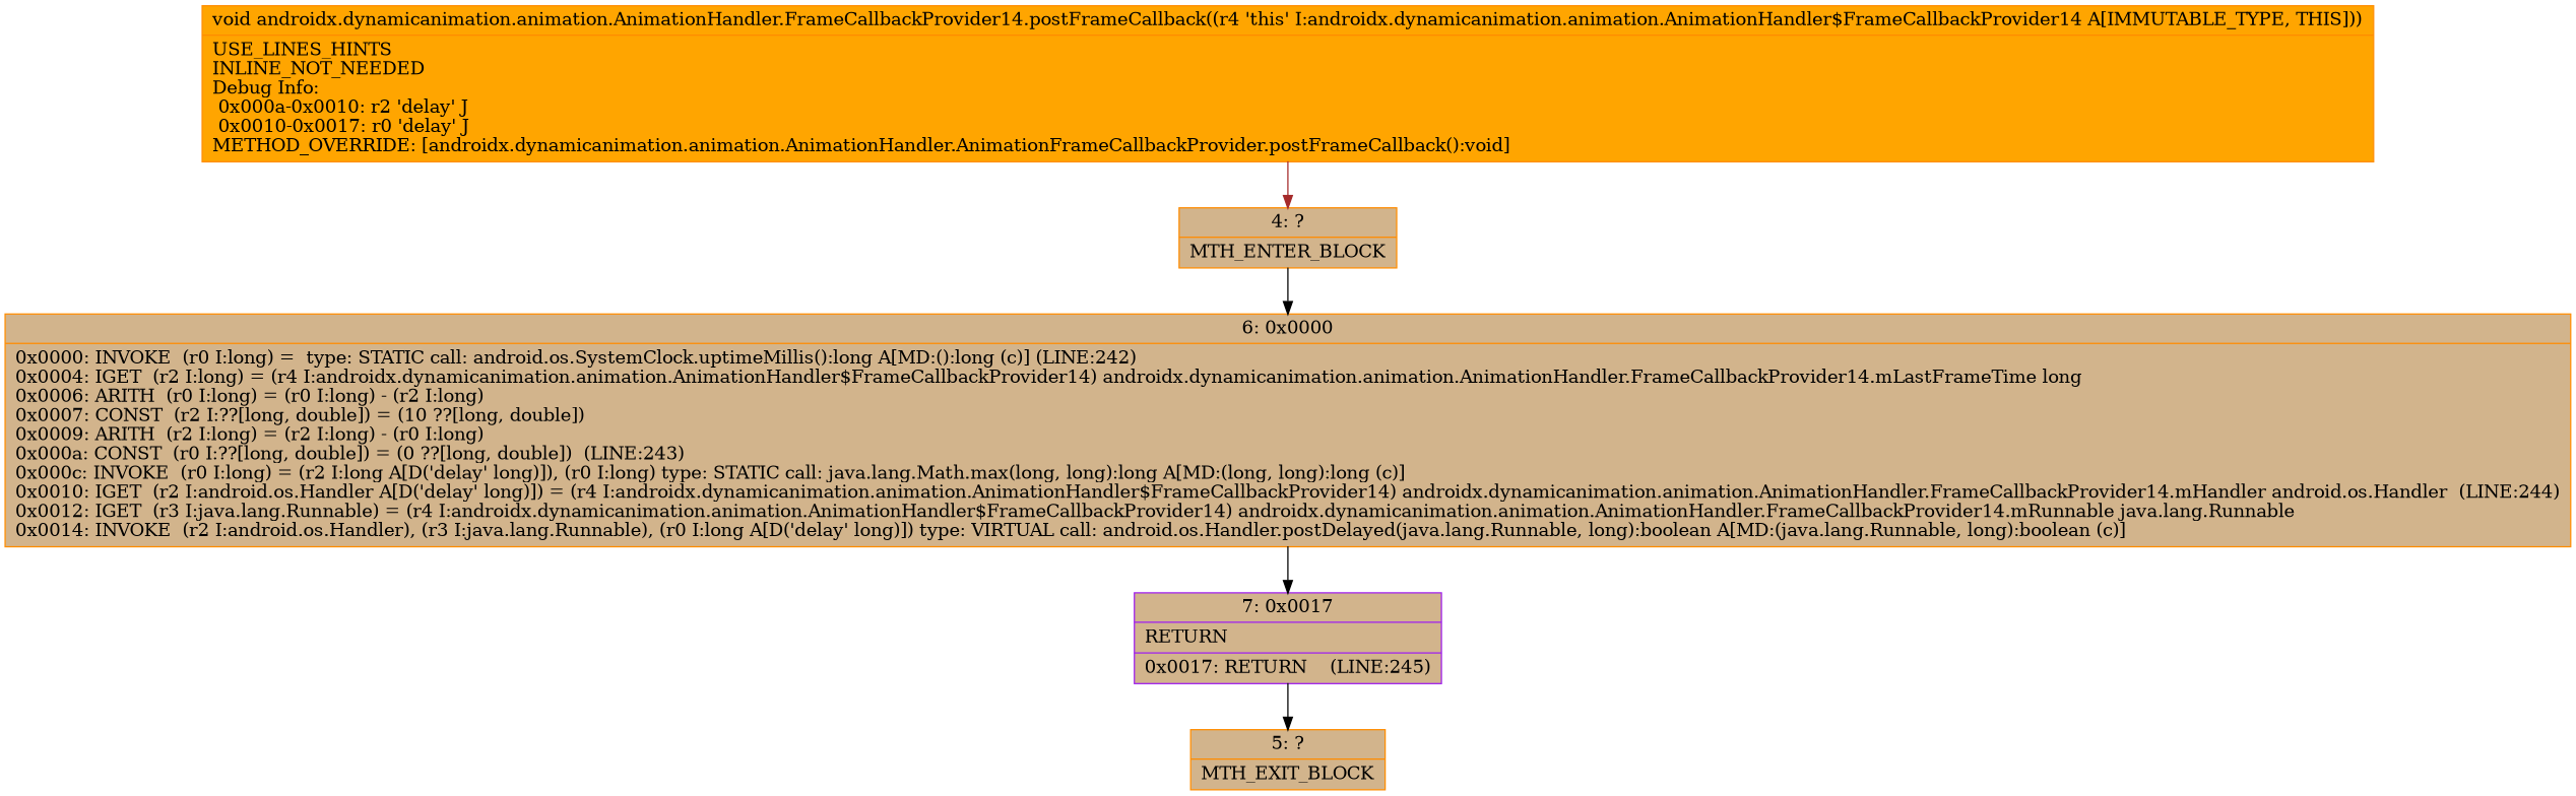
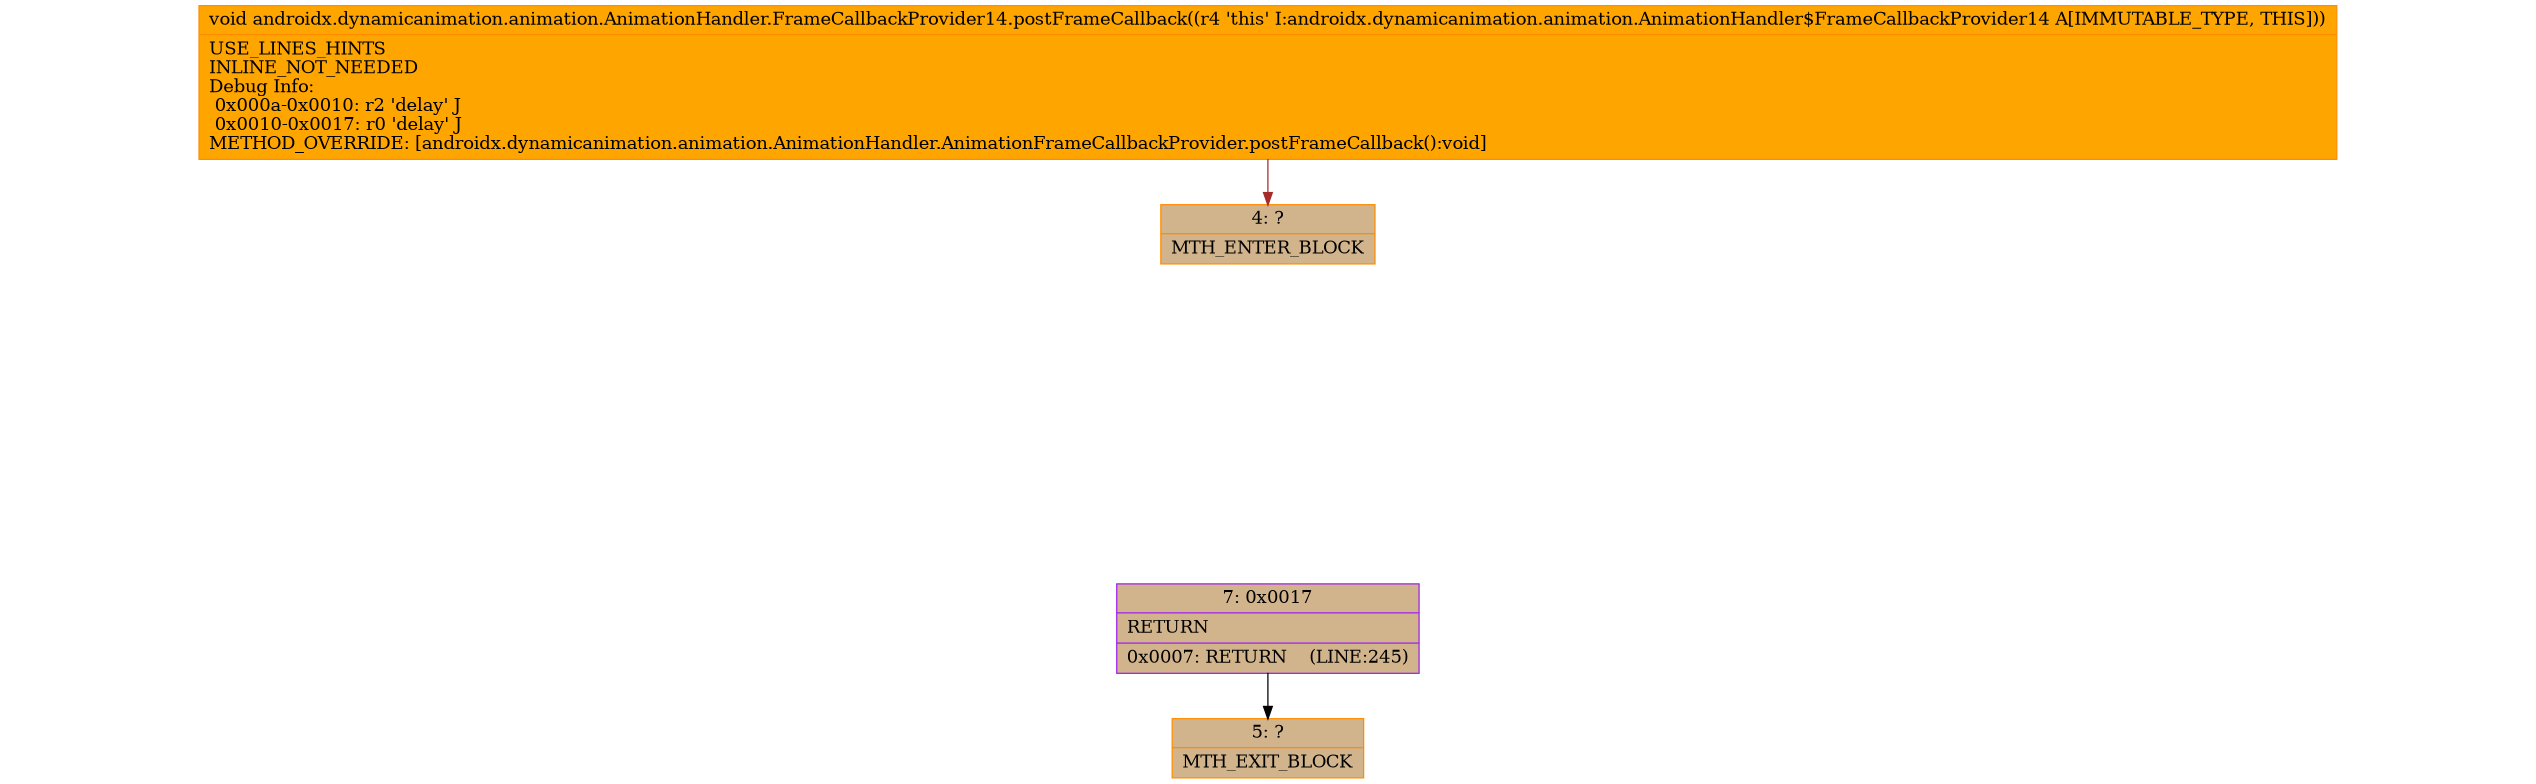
  digraph {
    node [color=darkorange fillcolor=tan shape=record style=filled]
    edge [color=black]
    n1 [label="{4\:\ ?|MTH_ENTER_BLOCK\l}"]
-   n2 [label="{6\:\ 0x0000|0x0000: INVOKE  (r0 I:long) =  type: STATIC call: android.os.SystemClock.uptimeMillis():long A[MD:():long (c)] (LINE:242)\l0x0004: IGET  (r2 I:long) = (r4 I:androidx.dynamicanimation.animation.AnimationHandler$FrameCallbackProvider14) androidx.dynamicanimation.animation.AnimationHandler.FrameCallbackProvider14.mLastFrameTime long \l0x0006: ARITH  (r0 I:long) = (r0 I:long) \- (r2 I:long) \l0x0007: CONST  (r2 I:??[long, double]) = (10 ??[long, double]) \l0x0009: ARITH  (r2 I:long) = (r2 I:long) \- (r0 I:long) \l0x000a: CONST  (r0 I:??[long, double]) = (0 ??[long, double])  (LINE:243)\l0x000c: INVOKE  (r0 I:long) = (r2 I:long A[D('delay' long)]), (r0 I:long) type: STATIC call: java.lang.Math.max(long, long):long A[MD:(long, long):long (c)]\l0x0010: IGET  (r2 I:android.os.Handler A[D('delay' long)]) = (r4 I:androidx.dynamicanimation.animation.AnimationHandler$FrameCallbackProvider14) androidx.dynamicanimation.animation.AnimationHandler.FrameCallbackProvider14.mHandler android.os.Handler  (LINE:244)\l0x0012: IGET  (r3 I:java.lang.Runnable) = (r4 I:androidx.dynamicanimation.animation.AnimationHandler$FrameCallbackProvider14) androidx.dynamicanimation.animation.AnimationHandler.FrameCallbackProvider14.mRunnable java.lang.Runnable \l0x0014: INVOKE  (r2 I:android.os.Handler), (r3 I:java.lang.Runnable), (r0 I:long A[D('delay' long)]) type: VIRTUAL call: android.os.Handler.postDelayed(java.lang.Runnable, long):boolean A[MD:(java.lang.Runnable, long):boolean (c)]\l}"]
-   n3 [color=purple label="{7\:\ 0x0017|RETURN\l|0x0017: RETURN    (LINE:245)\l}"]
+   n3 [color=purple label="{7\:\ 0x0017|RETURN\l|0x0007: RETURN    (LINE:245)\l}"]
    n4 [label="{5\:\ ?|MTH_EXIT_BLOCK\l}"]
    n5 [fillcolor=orange label="{void androidx.dynamicanimation.animation.AnimationHandler.FrameCallbackProvider14.postFrameCallback((r4 'this' I:androidx.dynamicanimation.animation.AnimationHandler$FrameCallbackProvider14 A[IMMUTABLE_TYPE, THIS]))  | USE_LINES_HINTS\lINLINE_NOT_NEEDED\lDebug Info:\l  0x000a\-0x0010: r2 'delay' J\l  0x0010\-0x0017: r0 'delay' J\lMETHOD_OVERRIDE: [androidx.dynamicanimation.animation.AnimationHandler.AnimationFrameCallbackProvider.postFrameCallback():void]\l}"]
-   n1 -> n2
-   n2 -> n3
    n3 -> n4
    n5 -> n1 [color=brown]
  }
